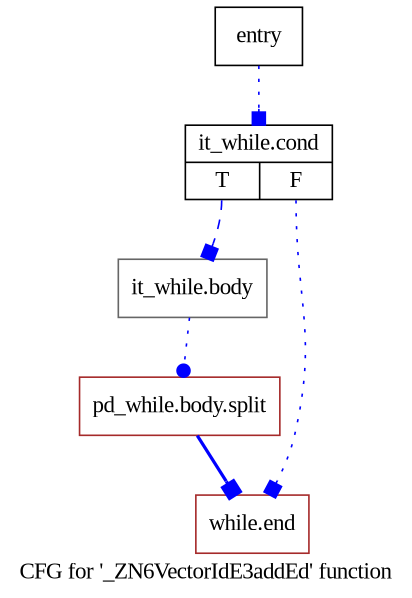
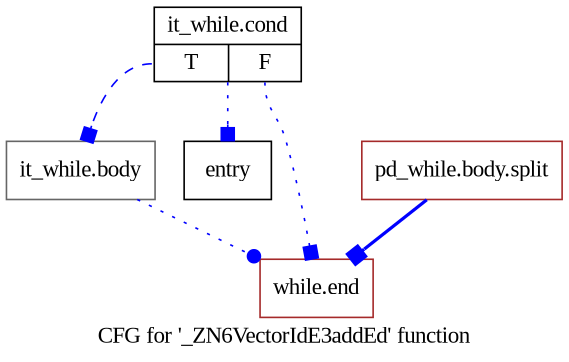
  digraph {
    fontname="Liberation Serif"
    label="CFG for '_ZN6VectorIdE3addEd' function"
    node [color=black fontname="Liberation Serif" shape=record]
    edge [arrowhead=box color=blue fontname="Liberation Serif" style=dotted]
    n1 [label="{entry}"]
    n2 [label="{it_while.cond|{<s0>T|<s1>F}}"]
    n3 [color=gray40 label="{it_while.body}"]
    n4 [color=brown label="{while.end}"]
    n5 [color=brown label="{pd_while.body.split}"]
-   n1 -> n2
+   n2 -> n1
    n2 -> n3 [style=dashed tailport=s0]
    n2 -> n4 [tailport=s1]
-   n3 -> n5 [arrowhead=dot]
+   n3 -> n4 [arrowhead=dot]
    n5 -> n4 [style=bold]
  }
